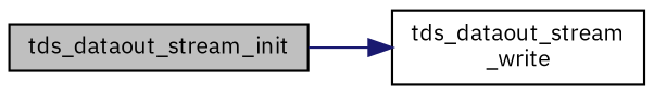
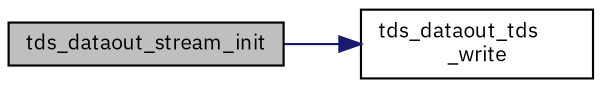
  digraph {
    rankdir=LR
    fontname="IBM Plex Sans"
    node [color=black fontname="IBM Plex Sans" fontsize=10 shape=record style=filled]
    n1 [fillcolor=grey75 fontcolor=black height=0.2 label=tds_dataout_stream_init width=0.4]
-   n2 [fillcolor=white height=0.2 label="tds_dataout_stream\l_write" width=0.4]
+   n2 [fillcolor=white height=0.2 label="tds_dataout_tds\l_write" width=0.4]
    n1 -> n2 [color=midnightblue fontname="IBM Plex Sans" fontsize=10 labelfontname=Helvetica labelfontsize=10 style=solid]
  }
